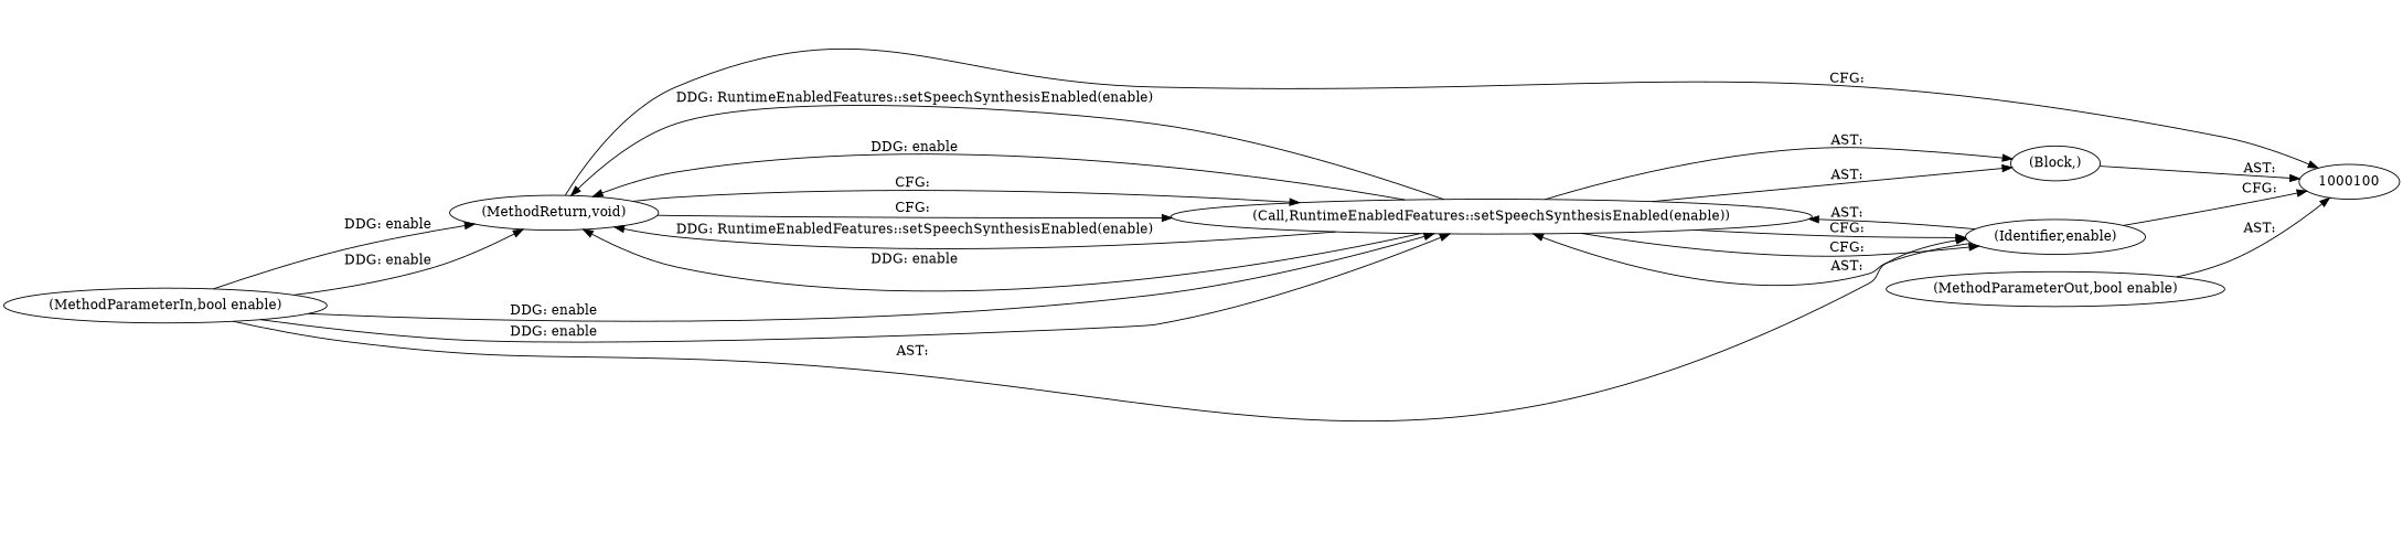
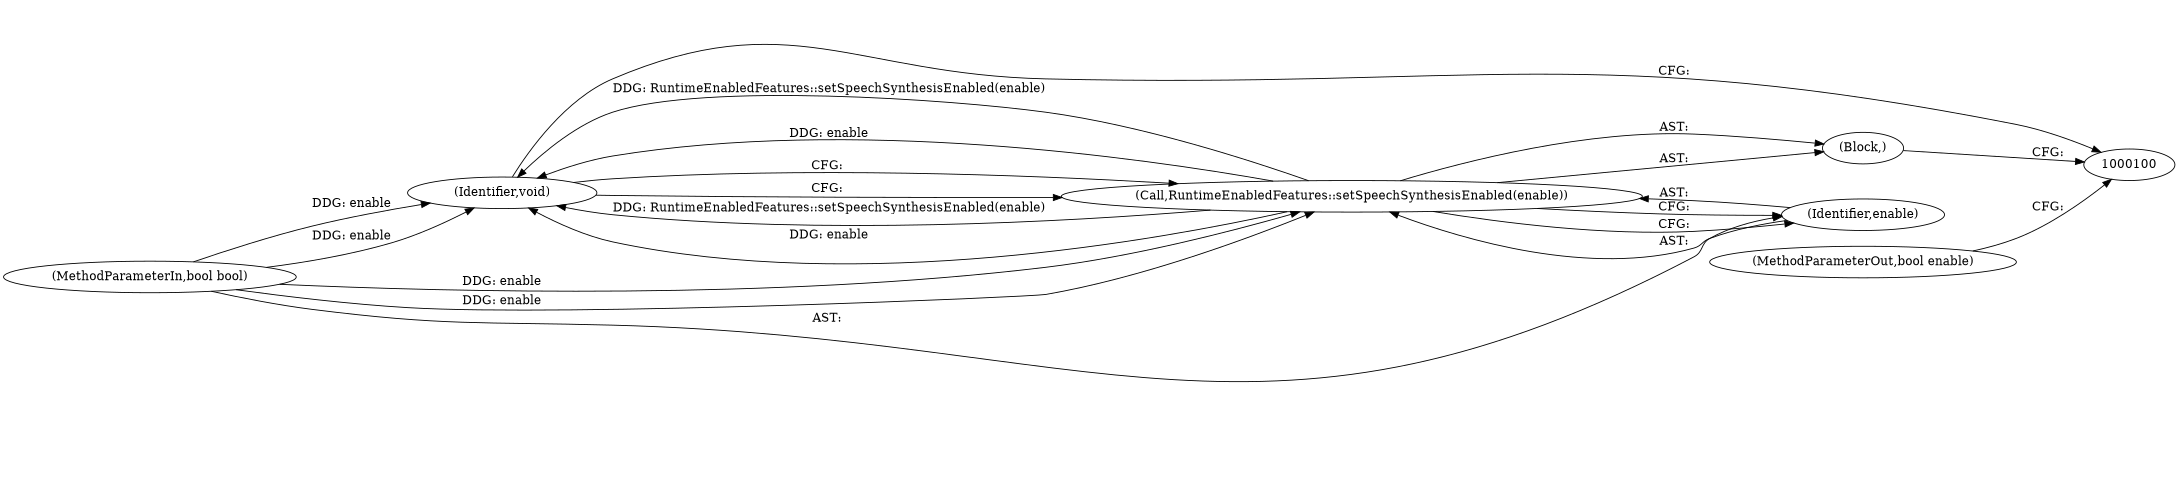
  digraph {
    rankdir=LR
-   n1 [label="(MethodReturn,void)"]
+   n1 [label="(Identifier,void)"]
    n2 [label="(Call,RuntimeEnabledFeatures::setSpeechSynthesisEnabled(enable))"]
    1000100
    n4 [label="(Block,)"]
    n5 [label="(Identifier,enable)"]
-   n6 [label="(MethodParameterIn,bool enable)"]
+   n6 [label="(MethodParameterIn,bool bool)"]
    n7 [label="(MethodParameterOut,bool enable)"]
    n1 -> n2 [label="CFG: "]
    n1 -> n2 [label="CFG: "]
    n1 -> 1000100 [label="CFG: "]
    n2 -> n1 [label="DDG: RuntimeEnabledFeatures::setSpeechSynthesisEnabled(enable)"]
    n2 -> n1 [label="DDG: enable"]
    n2 -> n1 [label="DDG: RuntimeEnabledFeatures::setSpeechSynthesisEnabled(enable)"]
    n2 -> n1 [label="DDG: enable"]
    n2 -> n4 [label="AST: "]
    n2 -> n4 [label="AST: "]
    n2 -> n5 [label="CFG: "]
    n2 -> n5 [label="CFG: "]
-   n4 -> 1000100 [label="AST: "]
+   n4 -> 1000100 [label="CFG: "]
    n5 -> n2 [label="AST: "]
    n5 -> n2 [label="AST: "]
-   n5 -> 1000100 [label="CFG: "]
    n6 -> n1 [label="DDG: enable"]
    n6 -> n1 [label="DDG: enable"]
    n6 -> n2 [label="DDG: enable"]
    n6 -> n2 [label="DDG: enable"]
    n6 -> n5 [label="AST: "]
-   n7 -> 1000100 [label="AST: "]
+   n7 -> 1000100 [label="CFG: "]
  }
